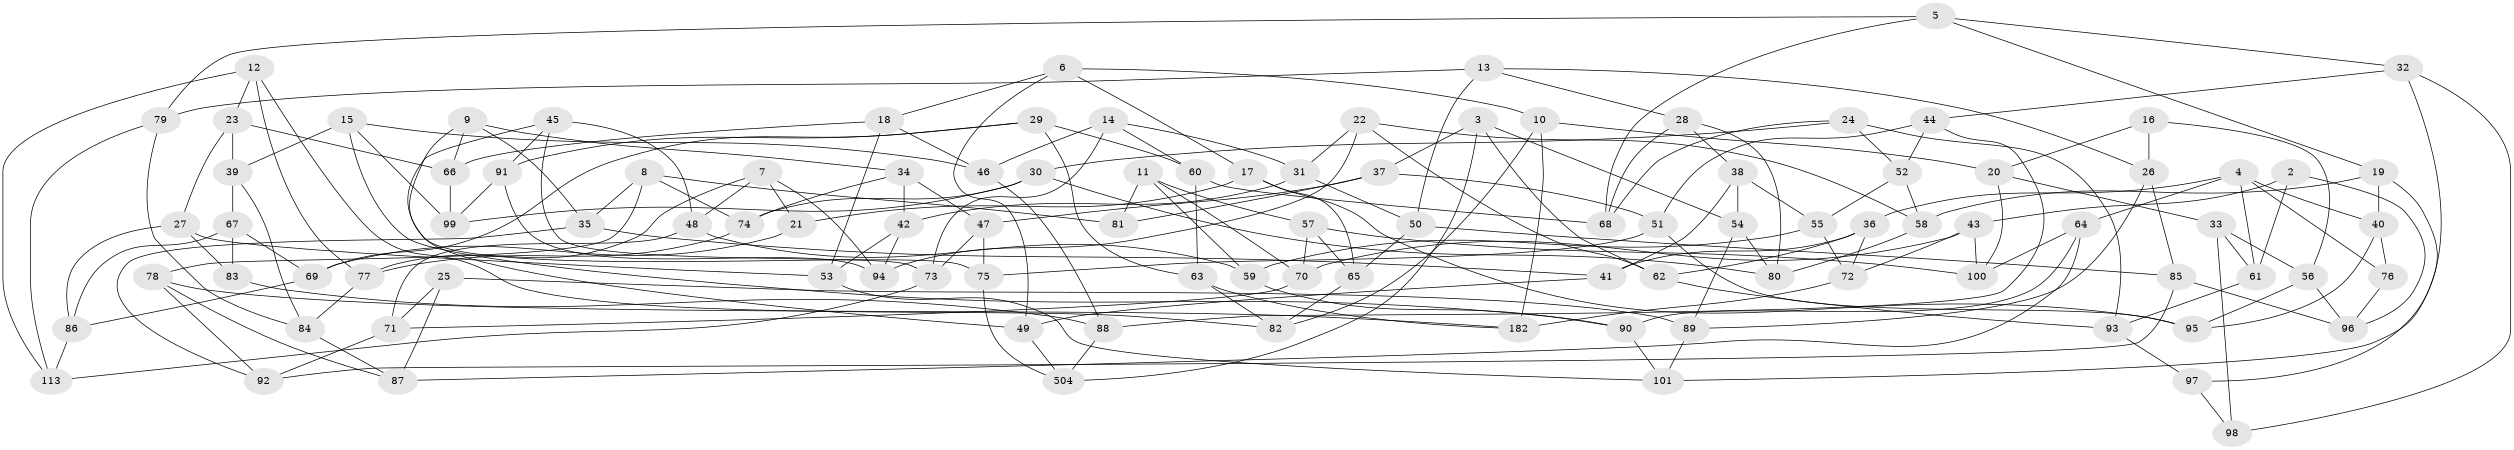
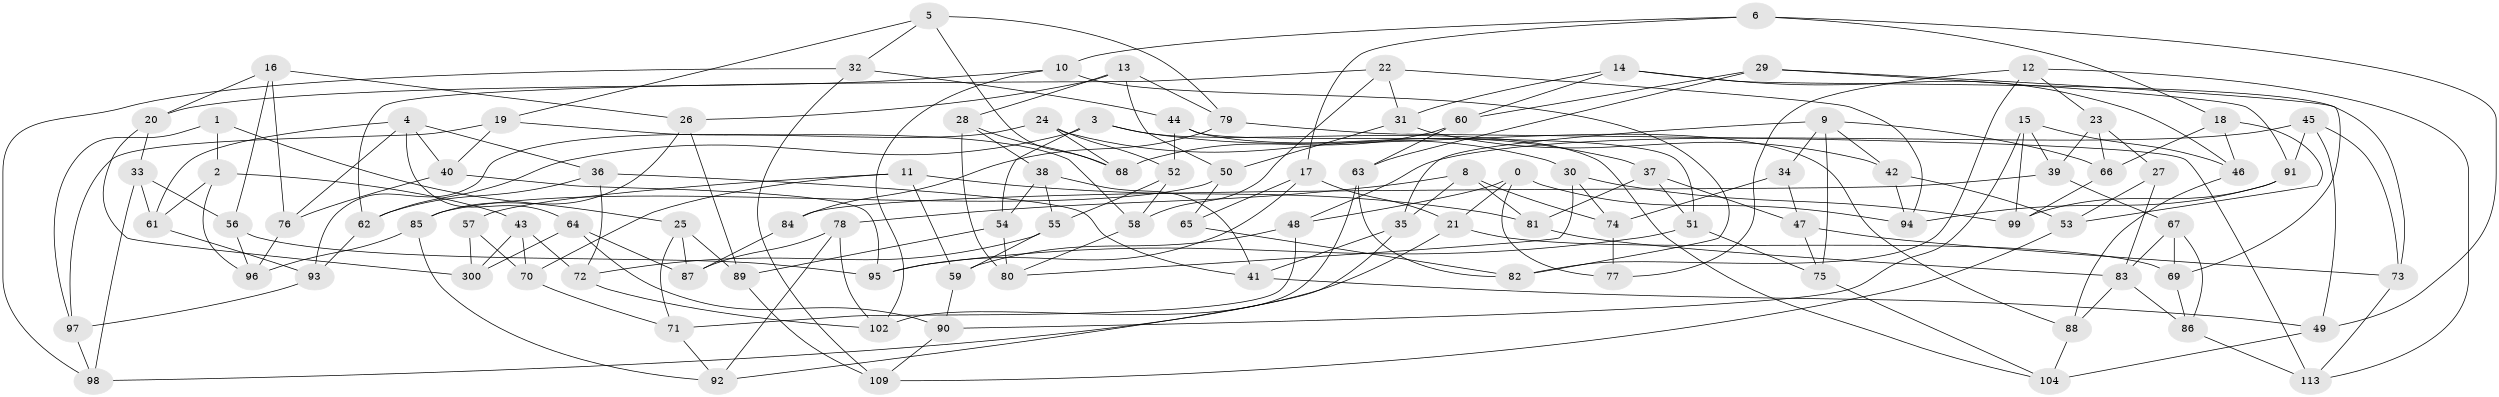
  graph {
    node [color=gray90 style=filled]
+   1
    2
    25
    97
    43
    61
    96
    71
    87
    89
    64
    90
-   100
+   100 [label=300]
    98
    70
    72
    93
    3
    37
    54
    62
-   104 [label=504]
+   104
    81
    47
    51
    80
    4
    36
    40
    76
    41
    95
    5
    19
    32
    68
    79
    58
    44
-   101
+   101 [label=109]
    n41 [label=113]
    84
    6
    10
    17
    18
    49
    20
    82
-   102 [label=182]
+   102
    21
    65
    66
    46
    53
-   7
+   7 [label=0]
    48
    77
    94
    69
    59
    8
    35
    74
    78
    92
    83
    9
    34
    75
    42
    99
    33
    11
    57
    12
    23
    39
    27
    13
    26
    28
    50
    85
    38
    14
    31
    60
    73
    88
    63
    15
    67
    16
    56
    86
    22
    24
    30
    52
    55
    29
    91
    45
+   1 -- 2
+   1 -- 25
+   1 -- 97
    2 -- 43
    2 -- 61
    2 -- 96
    25 -- 71
    25 -- 87
    25 -- 89
    97 -- 98
    43 -- 100
    43 -- 70
    43 -- 72
    61 -- 93
    71 -- 92
    89 -- 101
    64 -- 87
    64 -- 90
    64 -- 100
    90 -- 101
    70 -- 71
    72 -- 102
    93 -- 97
    3 -- 37
    3 -- 54
    3 -- 62
    3 -- 104
    37 -- 81
    37 -- 47
    37 -- 51
    54 -- 89
    54 -- 80
    62 -- 93
+   81 -- 83
    47 -- 75
    47 -- 73
    51 -- 95
    51 -- 75
    4 -- 61
    4 -- 64
    4 -- 36
    4 -- 40
    4 -- 76
    36 -- 72
    36 -- 62
    36 -- 41
    40 -- 76
    40 -- 95
    76 -- 96
    41 -- 49
    5 -- 19
    5 -- 32
    5 -- 68
    5 -- 79
    19 -- 97
    19 -- 40
    19 -- 58
    32 -- 98
    32 -- 44
    32 -- 101
    79 -- n41
    79 -- 84
    58 -- 80
    44 -- 51
    44 -- 88
    44 -- 52
    84 -- 87
    6 -- 10
    6 -- 17
    6 -- 18
    6 -- 49
    10 -- 20
    10 -- 82
    10 -- 102
    17 -- 95
    17 -- 21
    17 -- 65
    18 -- 66
    18 -- 46
    18 -- 53
    49 -- 104
    20 -- 100
    20 -- 33
+   21 -- 98
    21 -- 69
    65 -- 82
    66 -- 99
    46 -- 88
    53 -- 101
    7 -- 21
    7 -- 48
    7 -- 77
    7 -- 94
    48 -- 71
    48 -- 59
-   77 -- 84
    69 -- 86
    59 -- 90
    8 -- 81
    8 -- 35
    8 -- 74
    8 -- 78
    35 -- 41
    35 -- 92
    74 -- 77
    78 -- 87
    78 -- 102
    78 -- 92
    83 -- 88
    9 -- 66
    9 -- 35
    9 -- 34
    9 -- 75
    34 -- 47
    34 -- 74
-   34 -- 42
+   9 -- 42
    75 -- 104
    42 -- 53
    42 -- 94
    33 -- 61
    33 -- 98
    33 -- 56
    11 -- 70
    11 -- 81
    11 -- 59
    11 -- 57
    57 -- 100
    57 -- 70
-   57 -- 65
    12 -- n41
    12 -- 82
    12 -- 77
    12 -- 23
    23 -- 66
    23 -- 39
    23 -- 27
    39 -- 84
    39 -- 67
    27 -- 53
    27 -- 83
-   27 -- 86
+   83 -- 86
    13 -- 79
    13 -- 26
    13 -- 28
    13 -- 50
    26 -- 89
    26 -- 85
    28 -- 80
    28 -- 68
    28 -- 38
    50 -- 65
    50 -- 85
    85 -- 96
    85 -- 92
    38 -- 54
    38 -- 41
    38 -- 55
    14 -- 46
    14 -- 31
    14 -- 60
    14 -- 73
    31 -- 42
    31 -- 50
    60 -- 68
    60 -- 63
    73 -- n41
    88 -- 104
    63 -- 82
    63 -- 102
    15 -- 90
    15 -- 46
    15 -- 99
    15 -- 39
    67 -- 69
    67 -- 83
    67 -- 86
+   16 -- 76
    16 -- 20
    16 -- 26
    16 -- 56
    56 -- 96
    56 -- 95
    86 -- n41
    22 -- 62
    22 -- 58
    22 -- 94
    22 -- 31
    24 -- 93
    24 -- 68
    24 -- 30
    24 -- 52
    30 -- 80
    30 -- 74
    30 -- 99
    52 -- 58
    52 -- 55
    55 -- 72
    55 -- 59
    29 -- 69
    29 -- 60
    29 -- 63
    29 -- 91
    91 -- 94
    91 -- 99
    45 -- 49
    45 -- 48
    45 -- 73
    45 -- 91
  }
